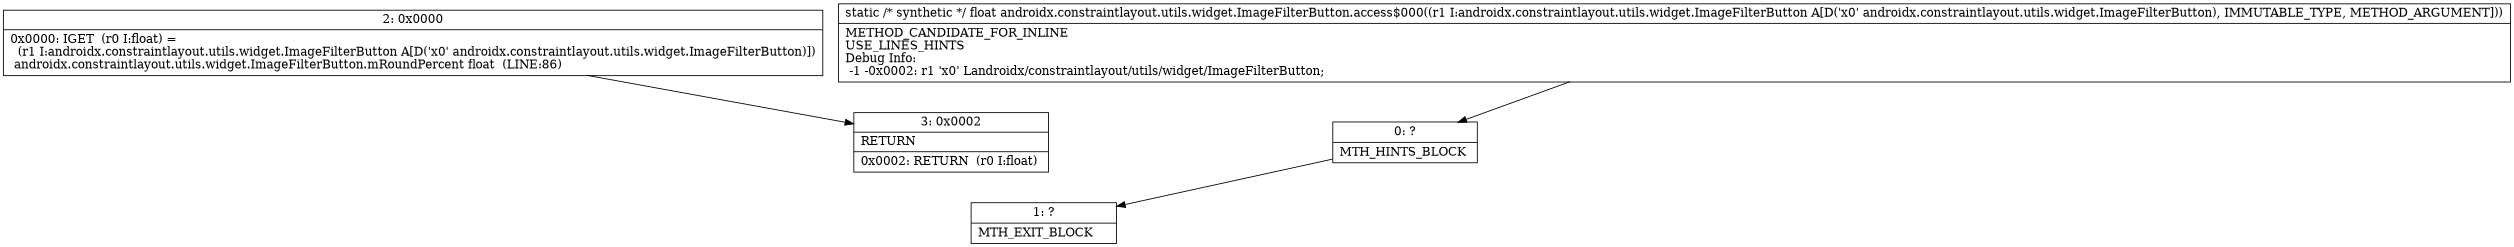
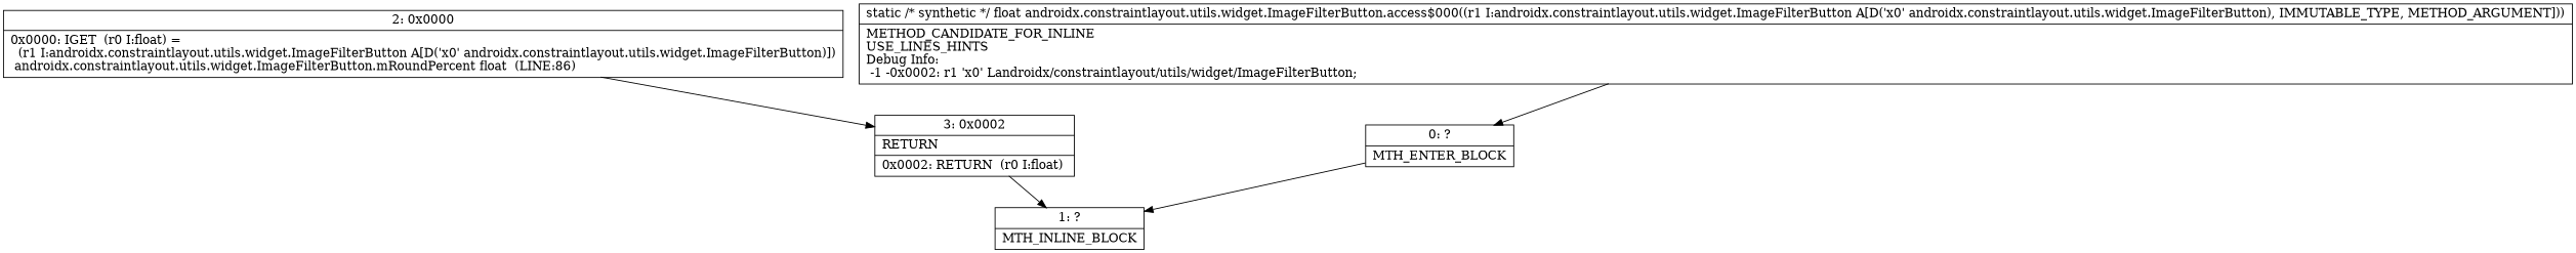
  digraph {
    node [shape=record]
-   n1 [label="{0\:\ ?|MTH_HINTS_BLOCK\l}"]
-   n2 [label="{1\:\ ?|MTH_EXIT_BLOCK\l}"]
+   n1 [label="{0\:\ ?|MTH_ENTER_BLOCK\l}"]
+   n2 [label="{1\:\ ?|MTH_INLINE_BLOCK\l}"]
    n3 [label="{2\:\ 0x0000|0x0000: IGET  (r0 I:float) = \l  (r1 I:androidx.constraintlayout.utils.widget.ImageFilterButton A[D('x0' androidx.constraintlayout.utils.widget.ImageFilterButton)])\l androidx.constraintlayout.utils.widget.ImageFilterButton.mRoundPercent float  (LINE:86)\l}"]
    n4 [label="{3\:\ 0x0002|RETURN\l|0x0002: RETURN  (r0 I:float) \l}"]
    n5 [label="{static \/* synthetic *\/ float androidx.constraintlayout.utils.widget.ImageFilterButton.access$000((r1 I:androidx.constraintlayout.utils.widget.ImageFilterButton A[D('x0' androidx.constraintlayout.utils.widget.ImageFilterButton), IMMUTABLE_TYPE, METHOD_ARGUMENT]))  | METHOD_CANDIDATE_FOR_INLINE\lUSE_LINES_HINTS\lDebug Info:\l  \-1 \-0x0002: r1 'x0' Landroidx\/constraintlayout\/utils\/widget\/ImageFilterButton;\l}"]
    n1 -> n2
    n3 -> n4
+   n4 -> n2
    n5 -> n1
  }
